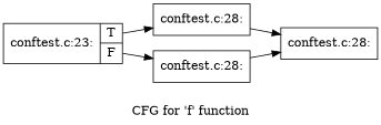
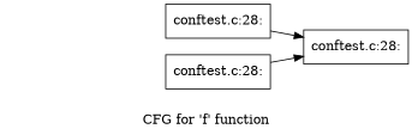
  digraph {
    label="CFG for 'f' function"
    rankdir=LR
    node [shape=record]
-   n1 [label="{conftest.c:23:|{<s0>T|<s1>F}}"]
    n2 [label="{conftest.c:28:}"]
    n3 [label="{conftest.c:28:}"]
    n4 [label="{conftest.c:28:}"]
-   n1 -> n2
-   n1 -> n3
    n2 -> n4
    n3 -> n4
  }
